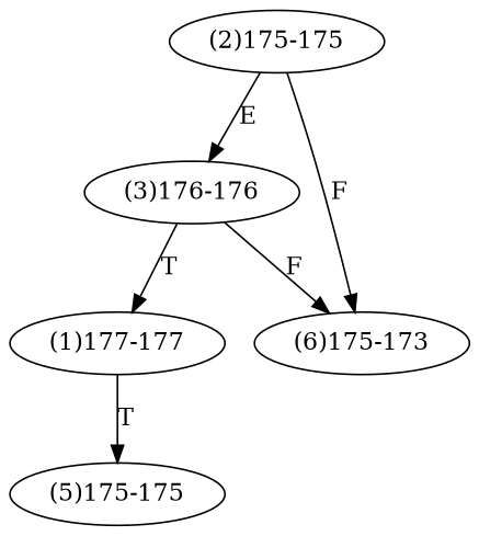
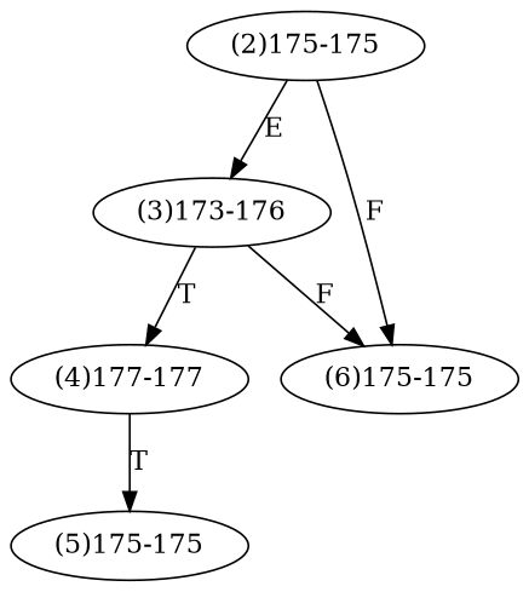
  digraph {
    n1 [label="(2)175-175"]
-   n2 [label="(3)176-176"]
-   n3 [label="(6)175-173"]
-   n4 [label="(1)177-177"]
+   n2 [label="(3)173-176"]
+   n3 [label="(6)175-175"]
+   n4 [label="(4)177-177"]
    n5 [label="(5)175-175"]
    n1 -> n2 [label=E]
    n1 -> n3 [label=F]
    n2 -> n3 [label=F]
    n2 -> n4 [label=T]
    n4 -> n5 [label=T]
  }
